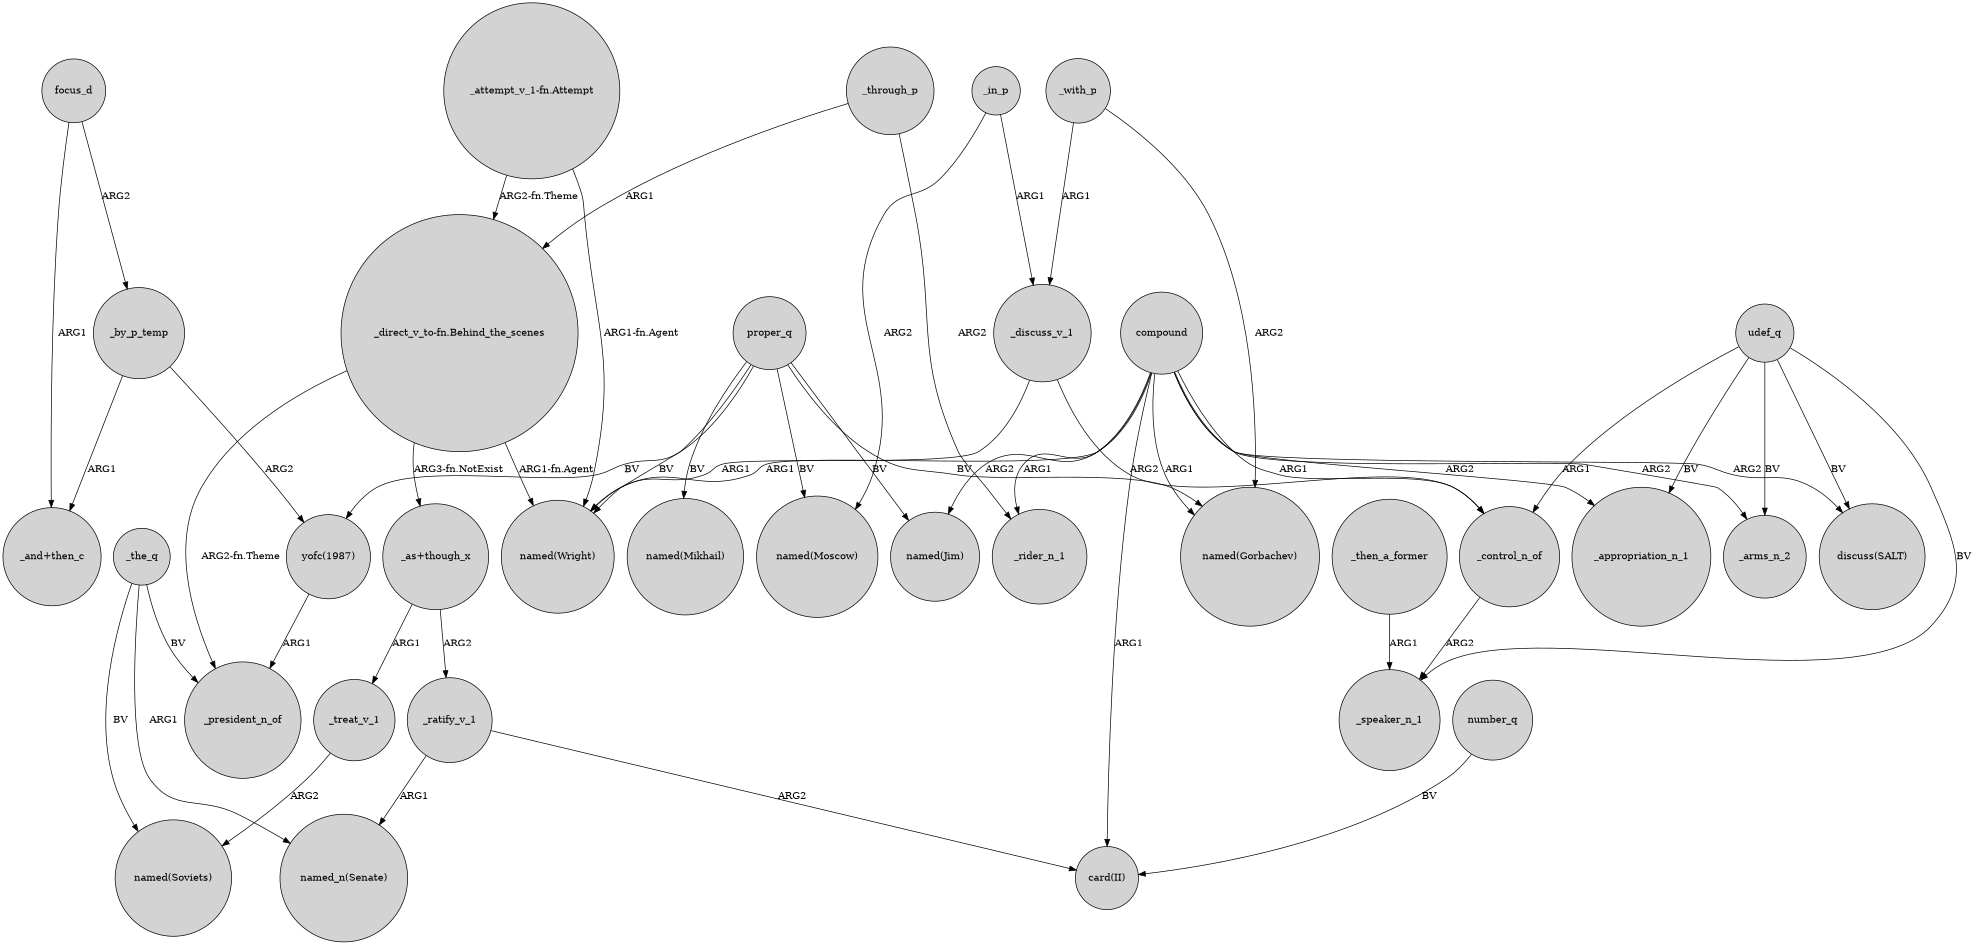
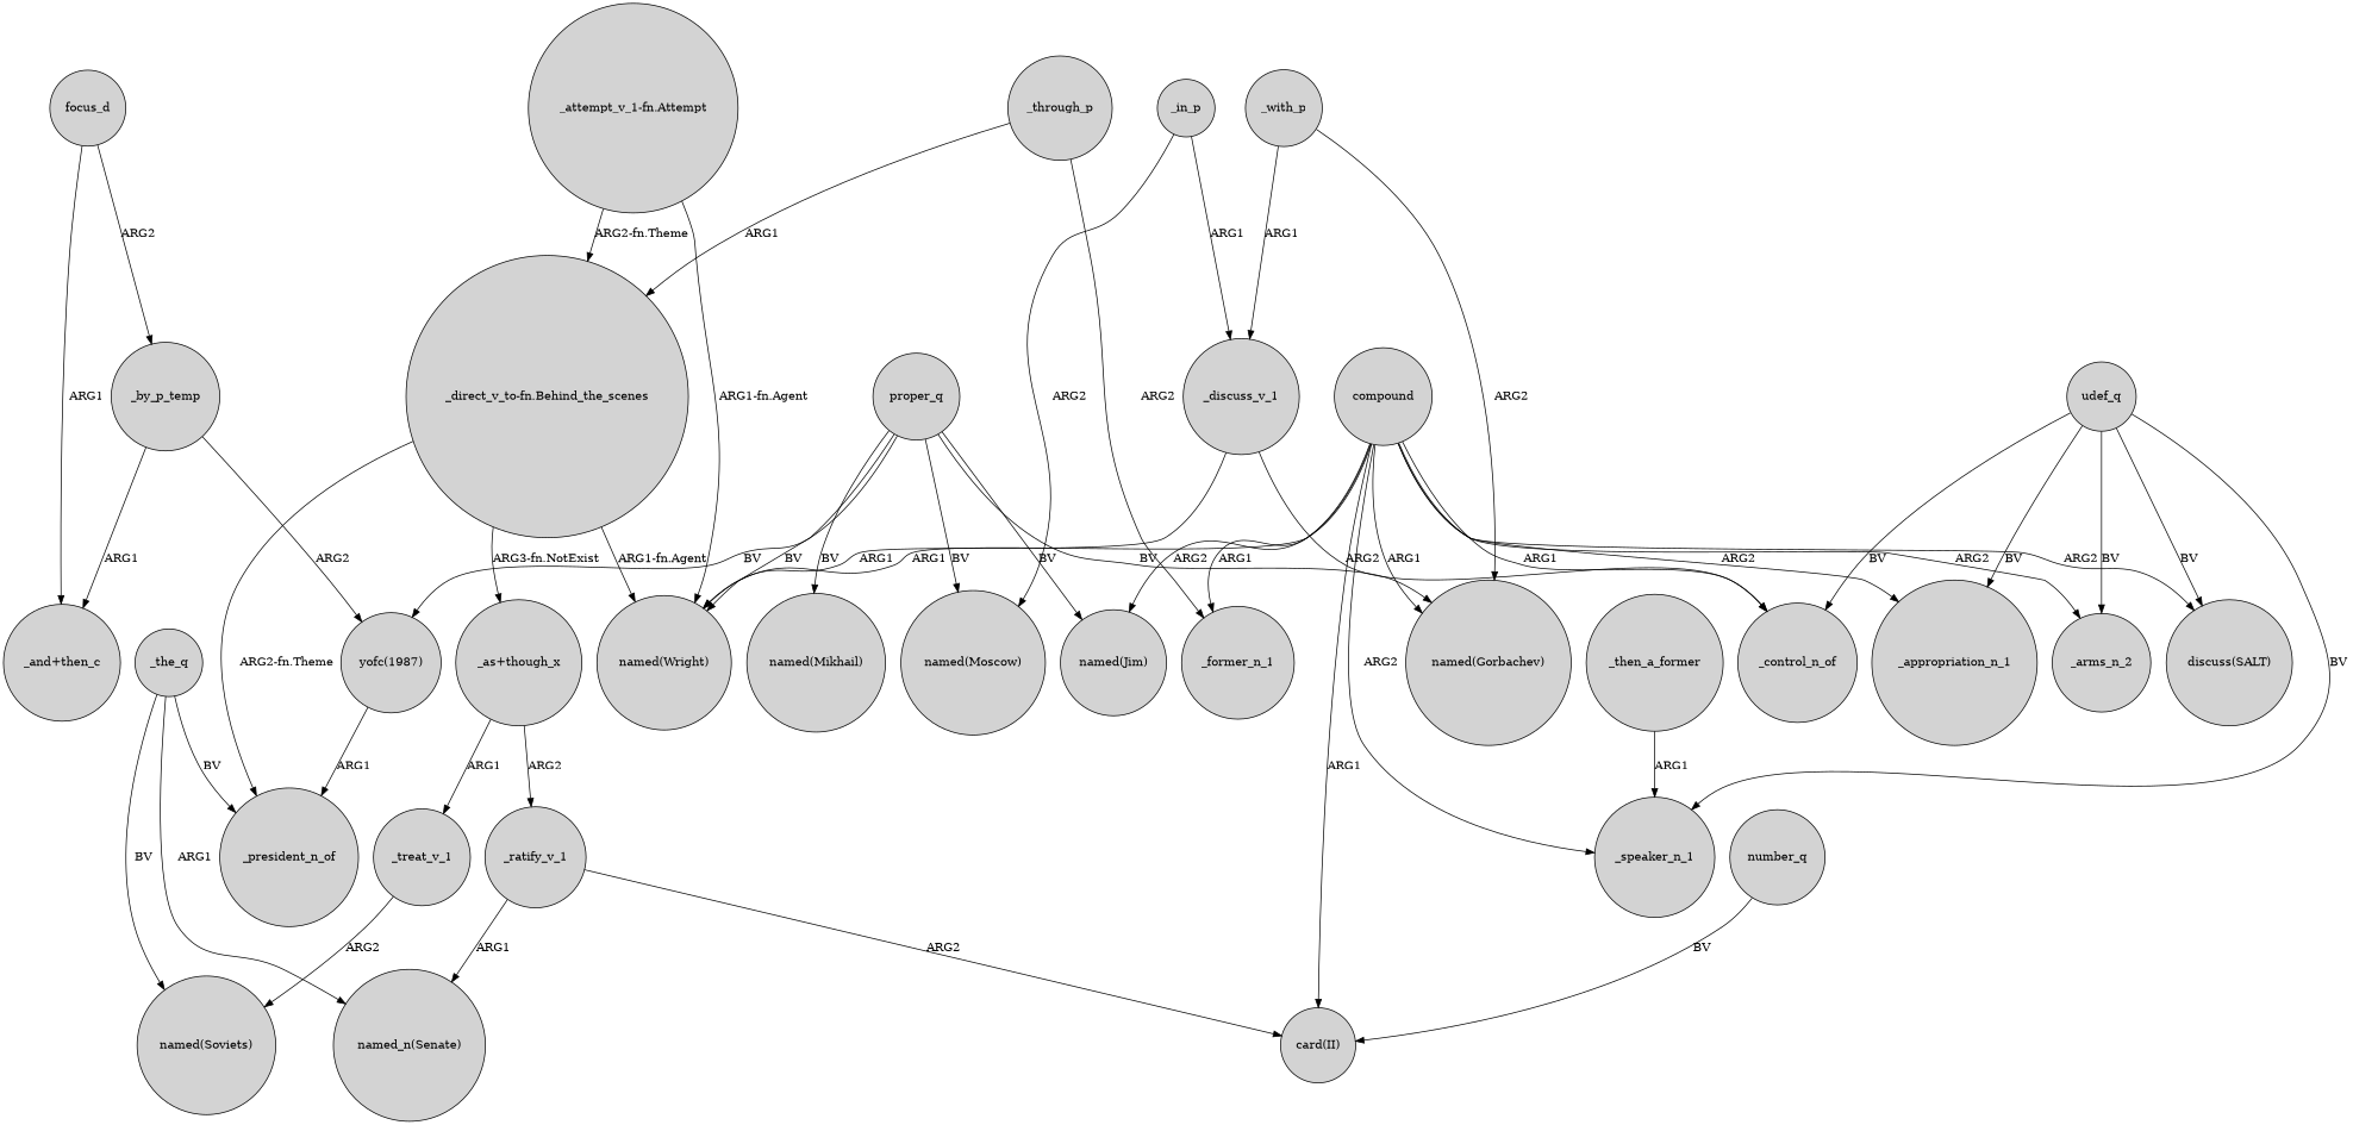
  digraph {
    node [shape=circle style=filled]
    _by_p_temp
    "yofc(1987)"
    "_and+then_c"
    _president_n_of
    _ratify_v_1
    "card(II)"
    "named_n(Senate)"
    proper_q
    "named(Moscow)"
    "named(Wright)"
    "named(Gorbachev)"
    "named(Jim)"
    "named(Mikhail)"
    _discuss_v_1
    _control_n_of
    _treat_v_1
    "named(Soviets)"
    "_as+though_x"
    compound
-   _rider_n_1
+   _rider_n_1 [label=_former_n_1]
    _speaker_n_1
    n22 [label="discuss(SALT)"]
    n23 [label=_arms_n_2]
    _appropriation_n_1
    _with_p
    _through_p
    "_direct_v_to-fn.Behind_the_scenes"
    udef_q
    "_attempt_v_1-fn.Attempt"
    _in_p
    _then_a_former
    focus_d
    _the_q
    number_q
    _by_p_temp -> "yofc(1987)" [label=ARG2]
    _by_p_temp -> "_and+then_c" [label=ARG1]
    "yofc(1987)" -> _president_n_of [label=ARG1]
    _ratify_v_1 -> "card(II)" [label=ARG2]
    _ratify_v_1 -> "named_n(Senate)" [label=ARG1]
    proper_q -> "yofc(1987)" [label=BV]
    proper_q -> "named(Moscow)" [label=BV]
    proper_q -> "named(Wright)" [label=BV]
    proper_q -> "named(Gorbachev)" [label=BV]
    proper_q -> "named(Jim)" [label=BV]
    proper_q -> "named(Mikhail)" [label=BV]
    _discuss_v_1 -> "named(Wright)" [label=ARG1]
    _discuss_v_1 -> _control_n_of [label=ARG2]
    _treat_v_1 -> "named(Soviets)" [label=ARG2]
    "_as+though_x" -> _ratify_v_1 [label=ARG2]
    "_as+though_x" -> _treat_v_1 [label=ARG1]
    compound -> "card(II)" [label=ARG1]
    compound -> "named(Wright)" [label=ARG1]
    compound -> "named(Gorbachev)" [label=ARG1]
    compound -> "named(Jim)" [label=ARG2]
    compound -> _control_n_of [label=ARG1]
    compound -> _rider_n_1 [label=ARG1]
-   _control_n_of -> _speaker_n_1 [label=ARG2]
+   compound -> _speaker_n_1 [label=ARG2]
    compound -> n22 [label=ARG2]
    compound -> n23 [label=ARG2]
    compound -> _appropriation_n_1 [label=ARG2]
    _with_p -> "named(Gorbachev)" [label=ARG2]
    _with_p -> _discuss_v_1 [label=ARG1]
    _through_p -> _rider_n_1 [label=ARG2]
    _through_p -> "_direct_v_to-fn.Behind_the_scenes" [label=ARG1]
    "_direct_v_to-fn.Behind_the_scenes" -> _president_n_of [label="ARG2-fn.Theme"]
    "_direct_v_to-fn.Behind_the_scenes" -> "named(Wright)" [label="ARG1-fn.Agent"]
    "_direct_v_to-fn.Behind_the_scenes" -> "_as+though_x" [label="ARG3-fn.NotExist"]
-   udef_q -> _control_n_of [label=ARG1]
+   udef_q -> _control_n_of [label=BV]
    udef_q -> _speaker_n_1 [label=BV]
    udef_q -> n22 [label=BV]
    udef_q -> n23 [label=BV]
    udef_q -> _appropriation_n_1 [label=BV]
    "_attempt_v_1-fn.Attempt" -> "named(Wright)" [label="ARG1-fn.Agent"]
    "_attempt_v_1-fn.Attempt" -> "_direct_v_to-fn.Behind_the_scenes" [label="ARG2-fn.Theme"]
    _in_p -> "named(Moscow)" [label=ARG2]
    _in_p -> _discuss_v_1 [label=ARG1]
    _then_a_former -> _speaker_n_1 [label=ARG1]
    focus_d -> _by_p_temp [label=ARG2]
    focus_d -> "_and+then_c" [label=ARG1]
    _the_q -> _president_n_of [label=BV]
    _the_q -> "named_n(Senate)" [label=ARG1]
    _the_q -> "named(Soviets)" [label=BV]
    number_q -> "card(II)" [label=BV]
  }
